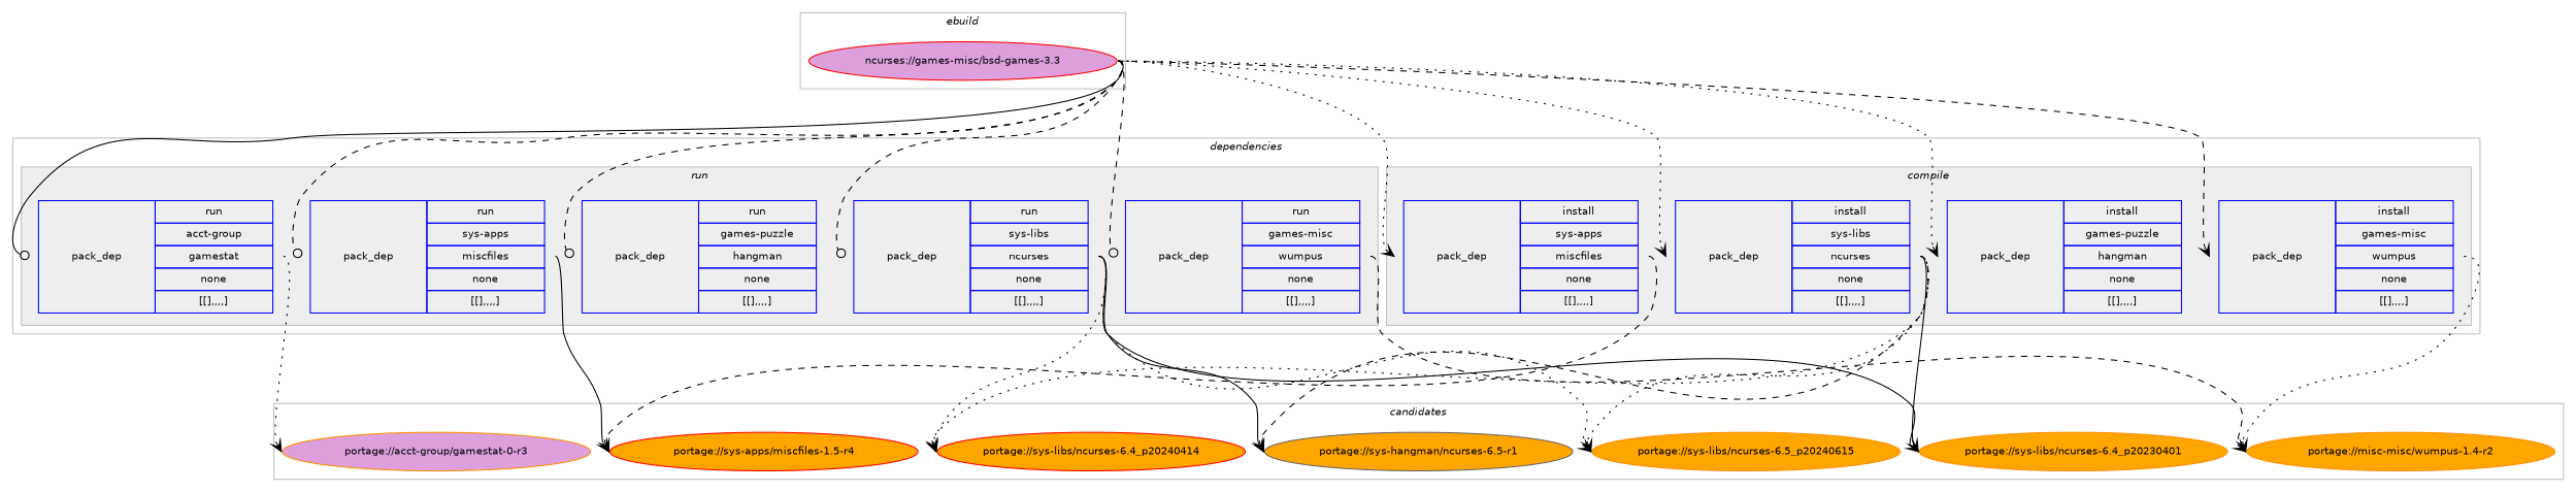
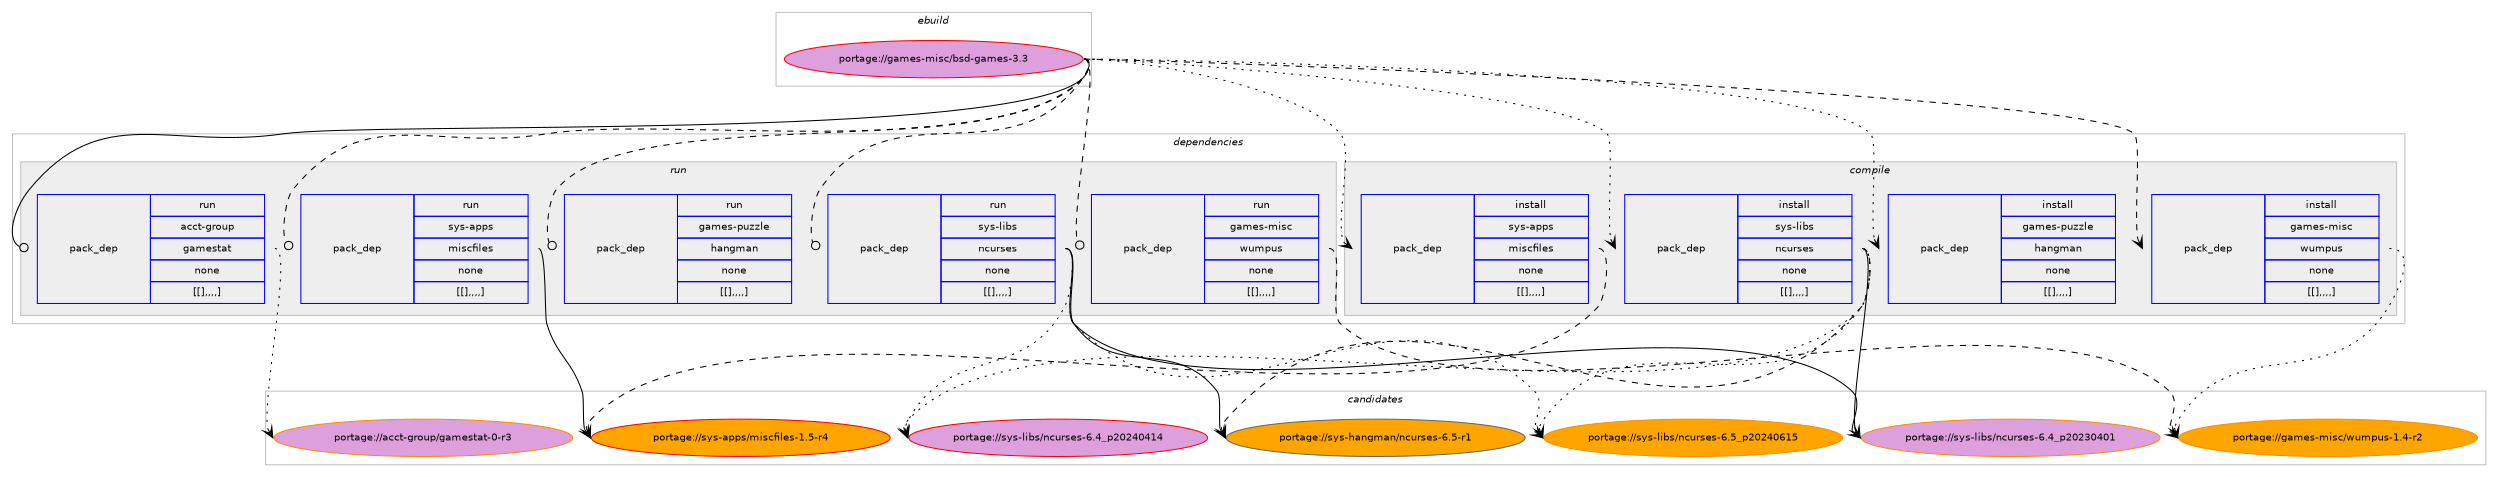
  digraph {
    compound=true
    concentrate=true
    fontname=Helvetica
    fontsize=10
    newrank=true
    rankdir=TB
    ranksep=1.5
    node [color=blue fontname=Helvetica fontsize=10 shape=none]
    edge [arrowhead=vee headport=w style=dotted tailport=e weight=100]
-   n1 [color=red fillcolor=plum label="ncurses://games-misc/bsd-games-3.3" style=filled width=4 shape=""]
+   n1 [color=red fillcolor=plum label="portage://games-misc/bsd-games-3.3" style=filled width=4 shape=""]
    n2 [label=<<TABLE BORDER="0" CELLBORDER="1" CELLSPACING="0" CELLPADDING="4" WIDTH="220"><TR><TD ROWSPAN="6" CELLPADDING="30">pack_dep</TD></TR><TR><TD WIDTH="110">install</TD></TR><TR><TD>sys-apps</TD></TR><TR><TD>miscfiles</TD></TR><TR><TD>none</TD></TR><TR><TD>[[],,,,]</TD></TR></TABLE>>]
    n3 [label=<<TABLE BORDER="0" CELLBORDER="1" CELLSPACING="0" CELLPADDING="4" WIDTH="220"><TR><TD ROWSPAN="6" CELLPADDING="30">pack_dep</TD></TR><TR><TD WIDTH="110">install</TD></TR><TR><TD>sys-libs</TD></TR><TR><TD>ncurses</TD></TR><TR><TD>none</TD></TR><TR><TD>[[],,,,]</TD></TR></TABLE>>]
    n4 [label=<<TABLE BORDER="0" CELLBORDER="1" CELLSPACING="0" CELLPADDING="4" WIDTH="220"><TR><TD ROWSPAN="6" CELLPADDING="30">pack_dep</TD></TR><TR><TD WIDTH="110">install</TD></TR><TR><TD>games-misc</TD></TR><TR><TD>wumpus</TD></TR><TR><TD>none</TD></TR><TR><TD>[[],,,,]</TD></TR></TABLE>>]
    n5 [label=<<TABLE BORDER="0" CELLBORDER="1" CELLSPACING="0" CELLPADDING="4" WIDTH="220"><TR><TD ROWSPAN="6" CELLPADDING="30">pack_dep</TD></TR><TR><TD WIDTH="110">install</TD></TR><TR><TD>games-puzzle</TD></TR><TR><TD>hangman</TD></TR><TR><TD>none</TD></TR><TR><TD>[[],,,,]</TD></TR></TABLE>>]
    n6 [label=<<TABLE BORDER="0" CELLBORDER="1" CELLSPACING="0" CELLPADDING="4" WIDTH="220"><TR><TD ROWSPAN="6" CELLPADDING="30">pack_dep</TD></TR><TR><TD WIDTH="110">run</TD></TR><TR><TD>acct-group</TD></TR><TR><TD>gamestat</TD></TR><TR><TD>none</TD></TR><TR><TD>[[],,,,]</TD></TR></TABLE>>]
    n7 [label=<<TABLE BORDER="0" CELLBORDER="1" CELLSPACING="0" CELLPADDING="4" WIDTH="220"><TR><TD ROWSPAN="6" CELLPADDING="30">pack_dep</TD></TR><TR><TD WIDTH="110">run</TD></TR><TR><TD>sys-apps</TD></TR><TR><TD>miscfiles</TD></TR><TR><TD>none</TD></TR><TR><TD>[[],,,,]</TD></TR></TABLE>>]
    n8 [label=<<TABLE BORDER="0" CELLBORDER="1" CELLSPACING="0" CELLPADDING="4" WIDTH="220"><TR><TD ROWSPAN="6" CELLPADDING="30">pack_dep</TD></TR><TR><TD WIDTH="110">run</TD></TR><TR><TD>sys-libs</TD></TR><TR><TD>ncurses</TD></TR><TR><TD>none</TD></TR><TR><TD>[[],,,,]</TD></TR></TABLE>>]
    n9 [label=<<TABLE BORDER="0" CELLBORDER="1" CELLSPACING="0" CELLPADDING="4" WIDTH="220"><TR><TD ROWSPAN="6" CELLPADDING="30">pack_dep</TD></TR><TR><TD WIDTH="110">run</TD></TR><TR><TD>games-misc</TD></TR><TR><TD>wumpus</TD></TR><TR><TD>none</TD></TR><TR><TD>[[],,,,]</TD></TR></TABLE>>]
    n10 [label=<<TABLE BORDER="0" CELLBORDER="1" CELLSPACING="0" CELLPADDING="4" WIDTH="220"><TR><TD ROWSPAN="6" CELLPADDING="30">pack_dep</TD></TR><TR><TD WIDTH="110">run</TD></TR><TR><TD>games-puzzle</TD></TR><TR><TD>hangman</TD></TR><TR><TD>none</TD></TR><TR><TD>[[],,,,]</TD></TR></TABLE>>]
    n11 [color=red fillcolor=orange label="portage://sys-apps/miscfiles-1.5-r4" style=filled width=4 shape=""]
    n12 [color=darkorange fillcolor=orange label="portage://sys-libs/ncurses-6.5_p20240615" style=filled width=4 shape=""]
    n13 [color=gray40 fillcolor=orange label="portage://sys-hangman/ncurses-6.5-r1" style=filled width=4 shape=""]
-   n14 [color=red fillcolor=orange label="portage://sys-libs/ncurses-6.4_p20240414" style=filled width=4 shape=""]
-   n15 [color=darkorange fillcolor=orange label="portage://sys-libs/ncurses-6.4_p20230401" style=filled width=4 shape=""]
-   n16 [color=darkorange fillcolor=orange label="portage://misc-misc/wumpus-1.4-r2" style=filled width=4 shape=""]
+   n14 [color=red fillcolor=plum label="portage://sys-libs/ncurses-6.4_p20240414" style=filled width=4 shape=""]
+   n15 [color=darkorange fillcolor=plum label="portage://sys-libs/ncurses-6.4_p20230401" style=filled width=4 shape=""]
+   n16 [color=darkorange fillcolor=orange label="portage://games-misc/wumpus-1.4-r2" style=filled width=4 shape=""]
    n17 [color=darkorange fillcolor=plum label="portage://acct-group/gamestat-0-r3" style=filled width=4 shape=""]
    subgraph cluster_1 {
      color=gray
      label=<<i>ebuild</i>>
      n1
    }
    subgraph cluster_2 {
      color=gray
      label=<<i>dependencies</i>>
      subgraph cluster_3 {
        color=gray
        fillcolor="#eeeeee"
        label=<<i>compile</i>>
        style=filled
        subgraph sub_4 {
          color=gray
          fillcolor="#eeeeee"
          label=<<i>compile</i>>
          style=filled
          n2
        }
        subgraph sub_5 {
          color=gray
          fillcolor="#eeeeee"
          label=<<i>compile</i>>
          style=filled
          n3
        }
        subgraph sub_6 {
          color=gray
          fillcolor="#eeeeee"
          label=<<i>compile</i>>
          style=filled
          n4
        }
        subgraph sub_7 {
          color=gray
          fillcolor="#eeeeee"
          label=<<i>compile</i>>
          style=filled
          n5
        }
      }
      subgraph cluster_8 {
        color=gray
        fillcolor="#eeeeee"
        label=<<i>compile and run</i>>
        style=filled
      }
      subgraph cluster_9 {
        color=gray
        fillcolor="#eeeeee"
        label=<<i>run</i>>
        style=filled
        subgraph sub_10 {
          color=gray
          fillcolor="#eeeeee"
          label=<<i>run</i>>
          style=filled
          n6
        }
        subgraph sub_11 {
          color=gray
          fillcolor="#eeeeee"
          label=<<i>run</i>>
          style=filled
          n7
        }
        subgraph sub_12 {
          color=gray
          fillcolor="#eeeeee"
          label=<<i>run</i>>
          style=filled
          n8
        }
        subgraph sub_13 {
          color=gray
          fillcolor="#eeeeee"
          label=<<i>run</i>>
          style=filled
          n9
        }
        subgraph sub_14 {
          color=gray
          fillcolor="#eeeeee"
          label=<<i>run</i>>
          style=filled
          n10
        }
      }
    }
    subgraph cluster_15 {
      color=gray
      label=<<i>candidates</i>>
      rank=same
      subgraph sub_16 {
        color=black
        label=<<i>candidates</i>>
        nodesep=1
        rank=same
        n11
      }
      subgraph sub_17 {
        color=black
        label=<<i>candidates</i>>
        nodesep=1
        rank=same
        n12
        n13
        n14
        n15
      }
      subgraph sub_18 {
        color=black
        label=<<i>candidates</i>>
        nodesep=1
        rank=same
        n16
      }
      subgraph sub_19 {
        color=black
        label=<<i>candidates</i>>
        nodesep=1
        rank=same
      }
      subgraph sub_20 {
        color=black
        label=<<i>candidates</i>>
        nodesep=1
        rank=same
        n17
      }
      subgraph sub_21 {
        color=black
        label=<<i>candidates</i>>
        nodesep=1
        rank=same
        n11
      }
      subgraph sub_22 {
        color=black
        label=<<i>candidates</i>>
        nodesep=1
        rank=same
        n12
        n13
        n14
        n15
      }
      subgraph sub_23 {
        color=black
        label=<<i>candidates</i>>
        nodesep=1
        rank=same
        n16
      }
      subgraph sub_24 {
        color=black
        label=<<i>candidates</i>>
        nodesep=1
        rank=same
      }
    }
    n1 -> n2 [weight=20]
    n1 -> n3 [weight=20]
    n1 -> n4 [style=dashed weight=20]
    n1 -> n5 [weight=20]
    n1 -> n6 [arrowhead=odot style=solid weight=20]
    n1 -> n7 [arrowhead=odot style=dashed weight=20]
    n1 -> n8 [arrowhead=odot style=dashed weight=20]
    n1 -> n9 [arrowhead=odot style=dashed weight=20]
    n1 -> n10 [arrowhead=odot style=dashed weight=20]
    n2 -> n11 [style=dashed]
    n3 -> n12
    n3 -> n13 [style=dashed]
    n3 -> n14
    n3 -> n15 [style=solid]
    n4 -> n16
    n6 -> n17
    n7 -> n11 [style=solid]
    n8 -> n12
    n8 -> n13 [style=solid]
    n8 -> n14
    n8 -> n15 [style=solid]
    n9 -> n16 [style=dashed]
  }
